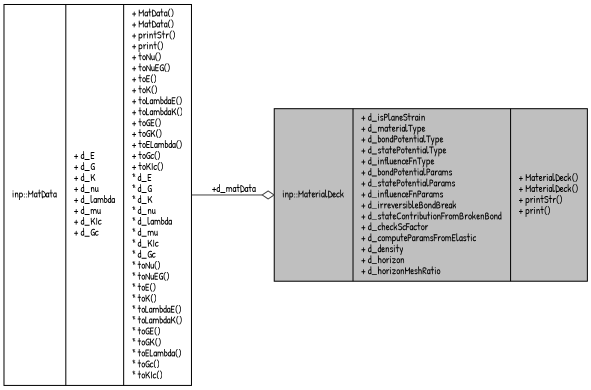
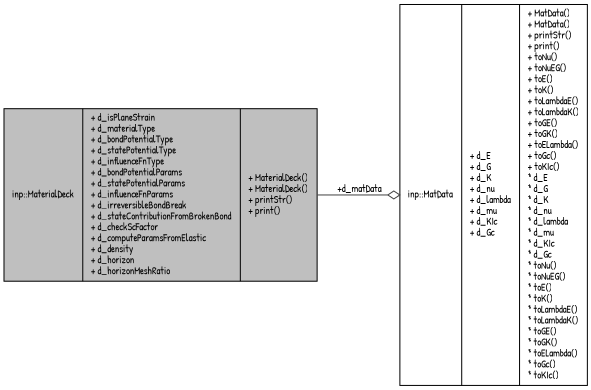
  digraph {
    rankdir=LR
    fontname="Patrick Hand"
    node [color=black fontname="Patrick Hand" fontsize=10 shape=record style=filled]
    n1 [fillcolor=grey75 fontcolor=black height=0.2 label="{inp::MaterialDeck\n|+ d_isPlaneStrain\l+ d_materialType\l+ d_bondPotentialType\l+ d_statePotentialType\l+ d_influenceFnType\l+ d_bondPotentialParams\l+ d_statePotentialParams\l+ d_influenceFnParams\l+ d_irreversibleBondBreak\l+ d_stateContributionFromBrokenBond\l+ d_checkScFactor\l+ d_computeParamsFromElastic\l+ d_density\l+ d_horizon\l+ d_horizonMeshRatio\l|+ MaterialDeck()\l+ MaterialDeck()\l+ printStr()\l+ print()\l}" width=0.4]
    n2 [fillcolor=white height=0.2 label="{inp::MatData\n|+ d_E\l+ d_G\l+ d_K\l+ d_nu\l+ d_lambda\l+ d_mu\l+ d_KIc\l+ d_Gc\l|+ MatData()\l+ MatData()\l+ printStr()\l+ print()\l+ toNu()\l+ toNuEG()\l+ toE()\l+ toK()\l+ toLambdaE()\l+ toLambdaK()\l+ toGE()\l+ toGK()\l+ toELambda()\l+ toGc()\l+ toKIc()\l* d_E\l* d_G\l* d_K\l* d_nu\l* d_lambda\l* d_mu\l* d_KIc\l* d_Gc\l* toNu()\l* toNuEG()\l* toE()\l* toK()\l* toLambdaE()\l* toLambdaK()\l* toGE()\l* toGK()\l* toELambda()\l* toGc()\l* toKIc()\l}" width=0.4]
-   n2 -> n1 [arrowhead=odiamond color=grey25 fontname="Patrick Hand" fontsize=10 label=" +d_matData" labelfontname=Helvetica labelfontsize=10 style=solid]
+   n1 -> n2 [arrowhead=odiamond color=grey25 fontname="Patrick Hand" fontsize=10 label=" +d_matData" labelfontname=Helvetica labelfontsize=10 style=solid]
  }
